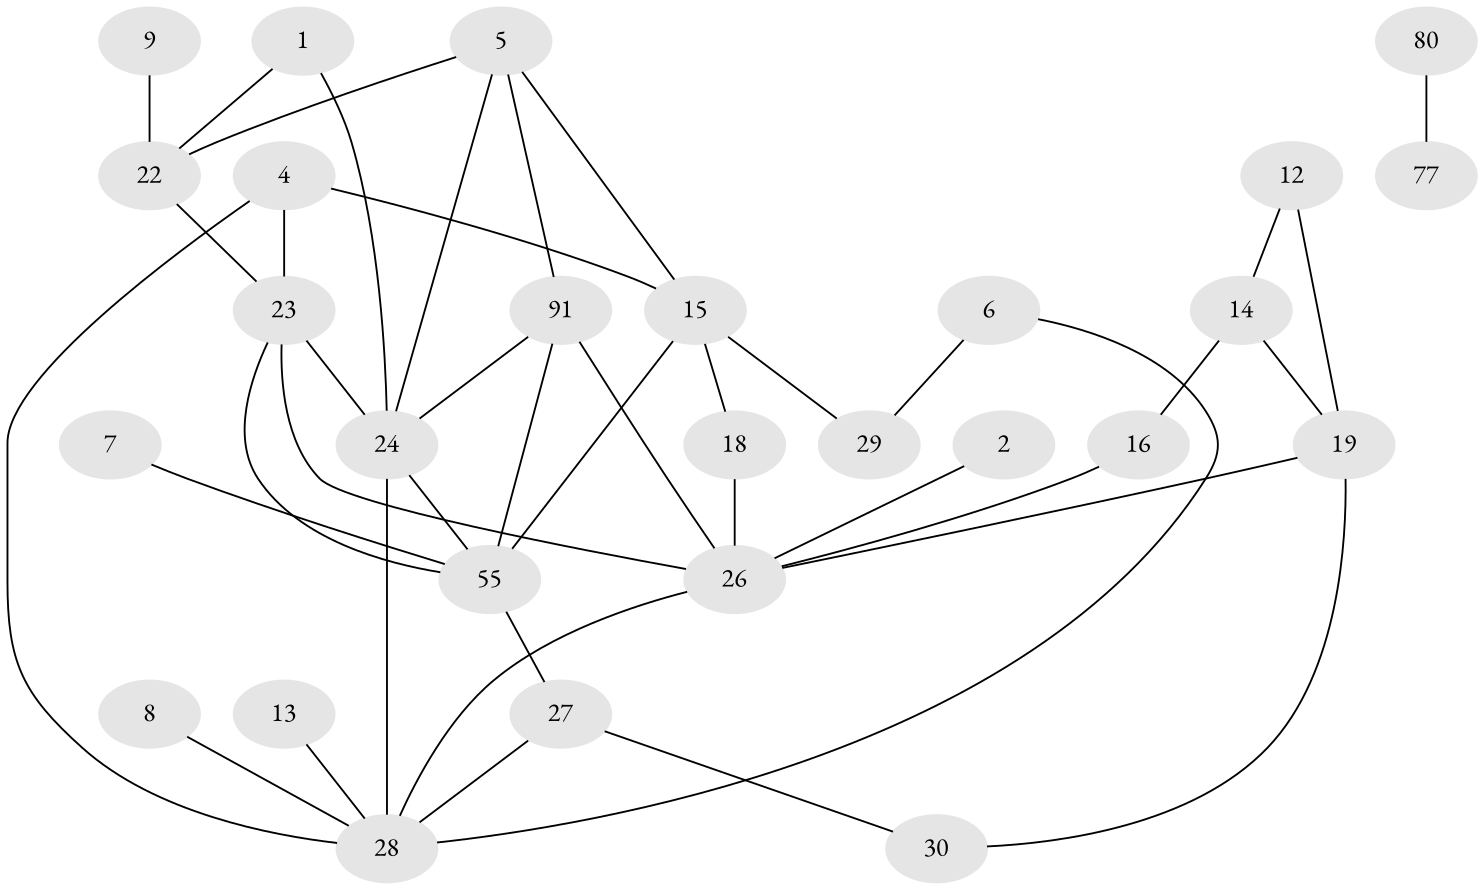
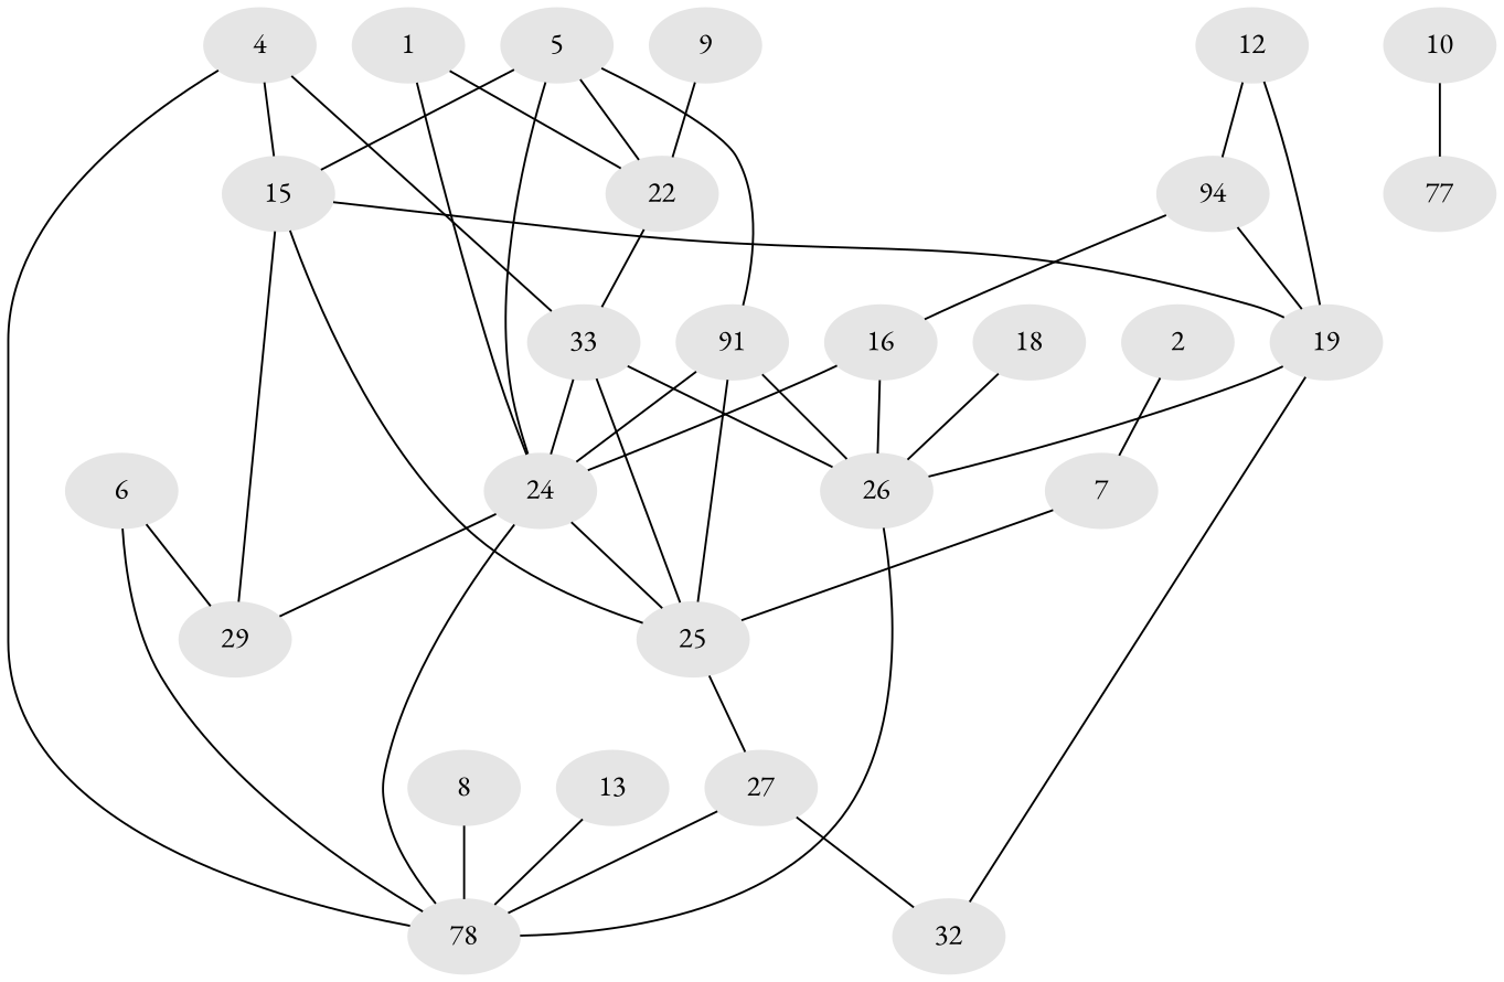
  graph {
    fontname="EB Garamond"
    node [color=gray90 fontname="EB Garamond" style=filled]
    edge [fontname="EB Garamond" weight=1.0]
    1
    22
    24
-   23
-   28
+   23 [label=33]
+   28 [label=78]
    29
-   25 [label=55]
+   25
    2
    26
    4
    15
    19
    5
    n14 [label=91]
    6
    7
    27
    8
    9
    n20 [label=77]
-   10 [label=80]
+   10
    12
-   14
+   14 [label=94]
    16
-   30
+   30 [label=32]
    13
    18
    1 -- 22
    1 -- 24
    22 -- 23
    24 -- 28
+   24 -- 29
    24 -- 25
    23 -- 24 [weight=2.0]
    23 -- 25
    23 -- 26
    25 -- 27
-   2 -- 26
+   2 -- 7
    26 -- 28
    4 -- 23
    4 -- 28
    4 -- 15
    15 -- 29
    15 -- 25
-   15 -- 18
+   15 -- 19
    19 -- 26
    19 -- 30
    5 -- 22
    5 -- 24
    5 -- 15
    5 -- n14
    n14 -- 24
    n14 -- 25
    n14 -- 26
    6 -- 28
    6 -- 29
    7 -- 25
    27 -- 28
    27 -- 30
    8 -- 28
    9 -- 22
    10 -- n20
    12 -- 19
    12 -- 14
    14 -- 19
    14 -- 16
+   16 -- 24
    16 -- 26
    13 -- 28
    18 -- 26
  }
